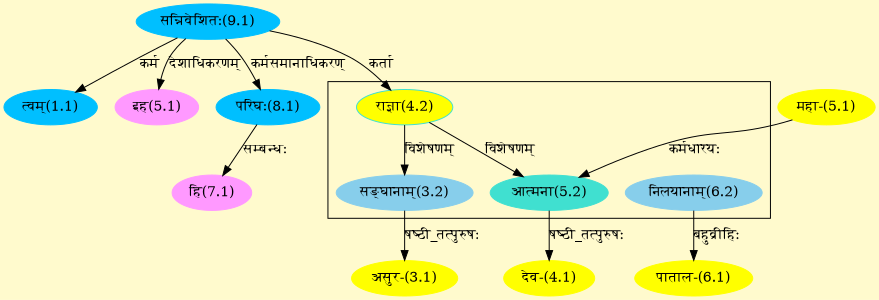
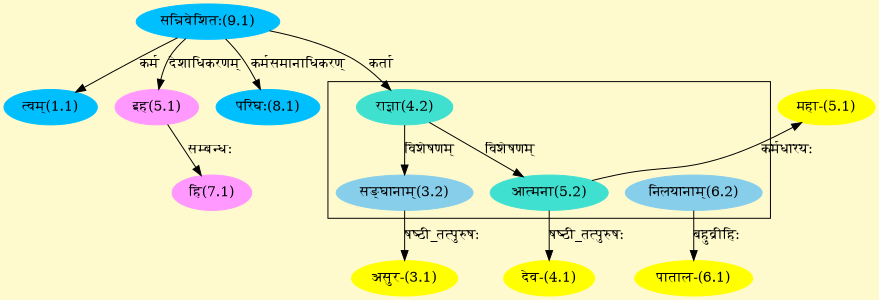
  digraph {
    bgcolor=lemonchiffon1
    compound=true
    fontname="DejaVu Serif"
    rankdir=BT
    node [color="#FFFF00" fontname="DejaVu Serif" style=filled]
    edge [dir=back fontname="DejaVu Serif"]
    n1 [color="#87CEEB" label="सङ्घानाम्(3.2)"]
-   n2 [color="#40E0D0" label="राज्ञा(4.2)" fillcolor="#FFFF00"]
+   n2 [color="#40E0D0" label="राज्ञा(4.2)"]
    n3 [color="#40E0D0" label="आत्मना(5.2)"]
    n4 [color="#87CEEB" label="निलयानाम्(6.2)"]
    n5 [color="#00BFFF" label="सन्निवेशितः(9.1)"]
    n6 [color="#00BFFF" label="त्वम्(1.1)"]
    n7 [color="#FF99FF" label="इह(5.1)"]
    n8 [label="असुर-(3.1)"]
    n9 [label="देव-(4.1)"]
    n10 [label="महा-(5.1)"]
    n11 [label="पाताल-(6.1)"]
    n12 [color="#FF99FF" label="हि(7.1)"]
    n13 [color="#00BFFF" label="परिघः(8.1)"]
    subgraph cluster_1 {
      n1
      n2
      n3
      n4
    }
    n1 -> n2 [label="विशेषणम्"]
    n2 -> n5 [label="कर्ता"]
    n3 -> n2 [label="विशेषणम्"]
    n6 -> n5 [label="कर्म"]
    n7 -> n5 [label="देशाधिकरणम्"]
    n8 -> n1 [label="षष्ठी_तत्पुरुषः"]
    n9 -> n3 [label="षष्ठी_तत्पुरुषः"]
-   n3 -> n10 [label="कर्मधारयः"]
+   n10 -> n3 [label="कर्मधारयः"]
    n11 -> n4 [label="बहुव्रीहिः"]
-   n12 -> n13 [label="सम्बन्धः"]
+   n12 -> n7 [label="सम्बन्धः"]
    n13 -> n5 [label="कर्मसमानाधिकरण्"]
  }
